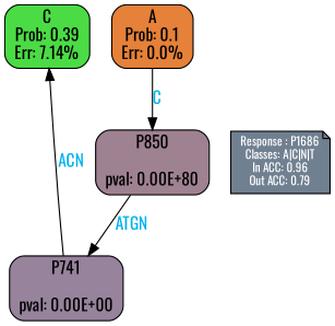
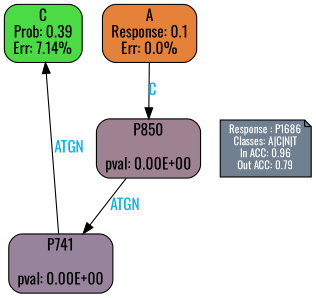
  digraph {
    fontname=Oswald
    ranksep=equally
    splines=polylines
    node [color=black fontname=Oswald shape=box style="filled, rounded"]
    edge [fontcolor=deepskyblue2 fontname=Oswald]
    n1 [fillcolor="#4bdc45" label="C\nProb: 0.39\nErr: 7.14%"]
-   n2 [fillcolor="#e58139" label="A\nProb: 0.1\nErr: 0.0%"]
+   n2 [fillcolor="#e58139" label="A\nResponse: 0.1\nErr: 0.0%"]
    n3 [align=left fillcolor=slategray fontcolor=white fontsize=10 label="Response : P1686\nClasses: A|C|N|T\nIn ACC: 0.96\nOut ACC: 0.79\n" shape=note style=filled]
-   n4 [fillcolor="#9f8292" label="P850\n\npval: 0.00E+80"]
+   n4 [fillcolor="#9f8292" label="P850\n\npval: 0.00E+00"]
    n5 [fillcolor="#97839c" label="P741\n\npval: 0.00E+00"]
    subgraph sub_1 {
      rank=same
      n1
      n2
    }
    subgraph sub_2 {
      rank=same
      n3
      n4
    }
    n2 -> n4 [label=C]
    n4 -> n5 [label=ATGN]
-   n5 -> n1 [label=ACN]
+   n5 -> n1 [label=ATGN]
  }
